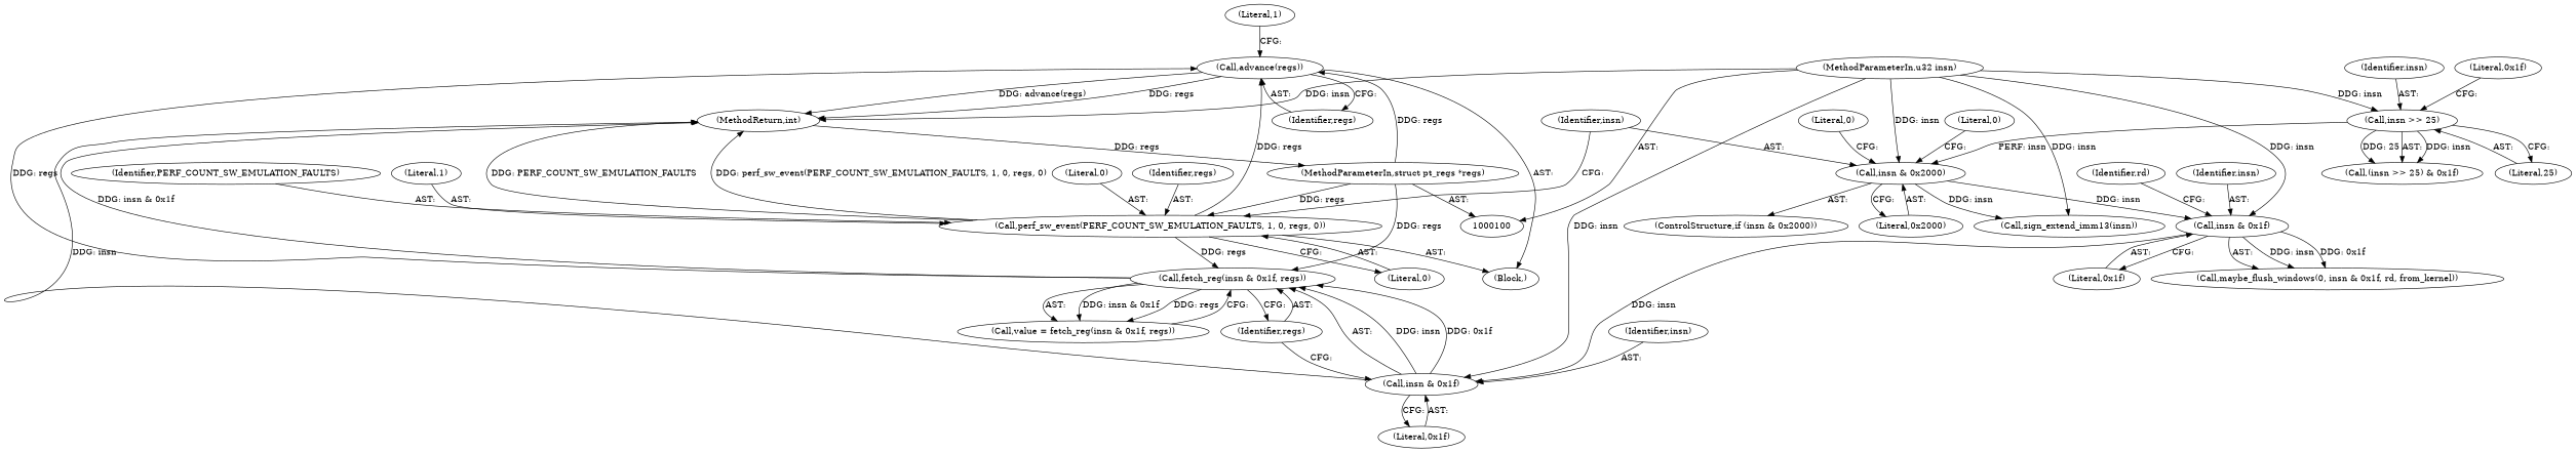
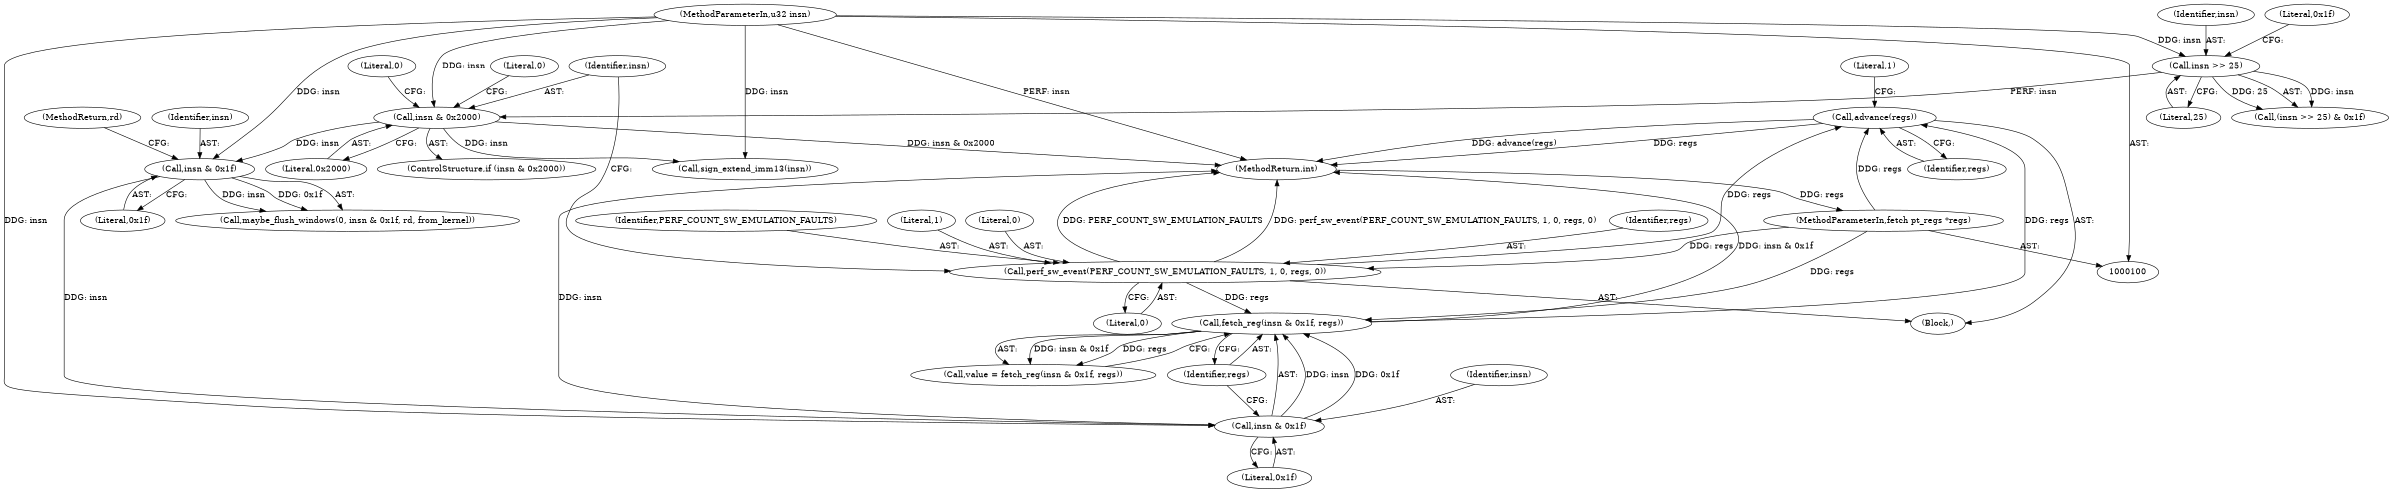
  digraph {
    n1 [label="(Call,advance(regs))"]
    n2 [label="(MethodReturn,int)"]
    n3 [label="(Identifier,regs)"]
    n4 [label="(Block,)"]
-   n5 [label="(MethodParameterIn,struct pt_regs *regs)"]
+   n5 [label="(MethodParameterIn,fetch pt_regs *regs)"]
    n6 [label="(Call,fetch_reg(insn & 0x1f, regs))"]
    n7 [label="(Call,value = fetch_reg(insn & 0x1f, regs))"]
    n8 [label="(Identifier,regs)"]
    n9 [label="(Call,insn & 0x1f)"]
    n10 [label="(Literal,0x1f)"]
    n11 [label="(Call,insn & 0x1f)"]
    n12 [label="(Call,maybe_flush_windows(0, insn & 0x1f, rd, from_kernel))"]
    n13 [label="(Literal,0x1f)"]
    n14 [label="(Call,insn & 0x2000)"]
    n15 [label="(ControlStructure,if (insn & 0x2000))"]
    n16 [label="(Call,sign_extend_imm13(insn))"]
    n17 [label="(Literal,0x2000)"]
    n18 [label="(Call,insn >> 25)"]
    n19 [label="(Literal,25)"]
    n20 [label="(Call,(insn >> 25) & 0x1f)"]
    n21 [label="(MethodParameterIn,u32 insn)"]
    1000100
    n23 [label="(Call,perf_sw_event(PERF_COUNT_SW_EMULATION_FAULTS, 1, 0, regs, 0))"]
    n24 [label="(Literal,0)"]
    n25 [label="(Literal,1)"]
    n26 [label="(Literal,0)"]
    n27 [label="(Identifier,insn)"]
-   n28 [label="(Identifier,rd)"]
+   n28 [label="(MethodReturn,rd)"]
    n29 [label="(Literal,0x1f)"]
    n30 [label="(Identifier,PERF_COUNT_SW_EMULATION_FAULTS)"]
    n31 [label="(Literal,1)"]
    n32 [label="(Literal,0)"]
    n33 [label="(Literal,0)"]
    n34 [label="(Identifier,insn)"]
    n35 [label="(Identifier,insn)"]
    n36 [label="(Identifier,regs)"]
    n37 [label="(Identifier,insn)"]
    n1 -> n2 [label="DDG: advance(regs)"]
    n1 -> n2 [label="DDG: regs"]
    n1 -> n3 [label="CFG: "]
    n1 -> n4 [label="AST: "]
    n2 -> n5 [label="DDG: regs"]
    n3 -> n1 [label="AST: "]
    n5 -> n1 [label="DDG: regs"]
    n5 -> n6 [label="DDG: regs"]
    n5 -> 1000100 [label="AST: "]
    n5 -> n23 [label="DDG: regs"]
    n6 -> n1 [label="DDG: regs"]
    n6 -> n2 [label="DDG: insn & 0x1f"]
    n6 -> n7 [label="AST: "]
    n6 -> n7 [label="DDG: insn & 0x1f"]
    n6 -> n7 [label="DDG: regs"]
    n6 -> n8 [label="CFG: "]
    n7 -> n6 [label="CFG: "]
    n8 -> n6 [label="AST: "]
    n8 -> n9 [label="CFG: "]
    n9 -> n2 [label="DDG: insn"]
    n9 -> n6 [label="AST: "]
    n9 -> n6 [label="DDG: insn"]
    n9 -> n6 [label="DDG: 0x1f"]
    n9 -> n10 [label="CFG: "]
    n10 -> n9 [label="AST: "]
    n11 -> n9 [label="DDG: insn"]
    n11 -> n12 [label="AST: "]
    n11 -> n12 [label="DDG: insn"]
    n11 -> n12 [label="DDG: 0x1f"]
    n11 -> n13 [label="CFG: "]
    n13 -> n11 [label="AST: "]
+   n14 -> n2 [label="DDG: insn & 0x2000"]
    n14 -> n11 [label="DDG: insn"]
    n14 -> n15 [label="AST: "]
    n14 -> n16 [label="DDG: insn"]
    n14 -> n17 [label="CFG: "]
    n17 -> n14 [label="AST: "]
    n18 -> n14 [label="PERF: insn"]
    n18 -> n19 [label="CFG: "]
    n18 -> n20 [label="AST: "]
    n18 -> n20 [label="DDG: insn"]
    n18 -> n20 [label="DDG: 25"]
    n19 -> n18 [label="AST: "]
-   n21 -> n2 [label="DDG: insn"]
+   n21 -> n2 [label="PERF: insn"]
    n21 -> n9 [label="DDG: insn"]
    n21 -> n11 [label="DDG: insn"]
    n21 -> n14 [label="DDG: insn"]
    n21 -> n16 [label="DDG: insn"]
    n21 -> n18 [label="DDG: insn"]
    n21 -> 1000100 [label="AST: "]
    n23 -> n1 [label="DDG: regs"]
    n23 -> n2 [label="DDG: PERF_COUNT_SW_EMULATION_FAULTS"]
    n23 -> n2 [label="DDG: perf_sw_event(PERF_COUNT_SW_EMULATION_FAULTS, 1, 0, regs, 0)"]
    n23 -> n4 [label="AST: "]
    n23 -> n6 [label="DDG: regs"]
    n23 -> n24 [label="CFG: "]
    n24 -> n23 [label="AST: "]
    n25 -> n1 [label="CFG: "]
    n26 -> n14 [label="CFG: "]
    n27 -> n11 [label="AST: "]
    n28 -> n11 [label="CFG: "]
    n29 -> n18 [label="CFG: "]
    n30 -> n23 [label="AST: "]
    n31 -> n23 [label="AST: "]
    n32 -> n14 [label="CFG: "]
    n33 -> n23 [label="AST: "]
    n34 -> n9 [label="AST: "]
    n35 -> n18 [label="AST: "]
    n36 -> n23 [label="AST: "]
    n37 -> n14 [label="AST: "]
    n37 -> n23 [label="CFG: "]
  }
